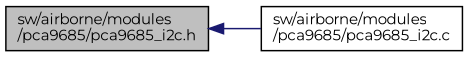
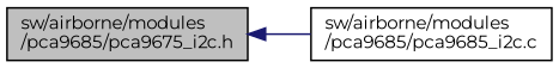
  digraph {
    rankdir=LR
    fontname=Montserrat
    node [color=black fontname=Montserrat fontsize=10 shape=record style=filled]
-   n1 [fillcolor=grey75 fontcolor=black height=0.2 label="sw/airborne/modules\l/pca9685/pca9685_i2c.h" width=0.4]
+   n1 [fillcolor=grey75 fontcolor=black height=0.2 label="sw/airborne/modules\l/pca9685/pca9675_i2c.h" width=0.4]
    n2 [fillcolor=white height=0.2 label="sw/airborne/modules\l/pca9685/pca9685_i2c.c" width=0.4]
    n1 -> n2 [color=midnightblue dir=back fontname=Montserrat fontsize=10 labelfontname=FreeSans labelfontsize=10 style=solid]
  }
